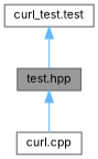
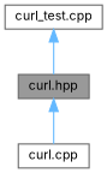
  digraph {
    fontname=Inter
    node [color=grey40 fillcolor=white fontname=Inter fontsize=10 shape=box style=filled]
    edge [color=steelblue1 dir=back fontname=Inter fontsize=10 labelfontname=Helvetica labelfontsize=10 style=solid]
-   n1 [color=gray40 fillcolor=grey60 fontcolor=black height=0.2 label="test.hpp" width=0.4]
+   n1 [color=gray40 fillcolor=grey60 fontcolor=black height=0.2 label="curl.hpp" width=0.4]
    n2 [height=0.2 label="curl.cpp" width=0.4]
-   n3 [height=0.2 label="curl_test.test" width=0.4]
+   n3 [height=0.2 label="curl_test.cpp" width=0.4]
    n1 -> n2
    n3 -> n1
  }
